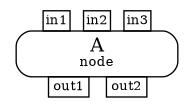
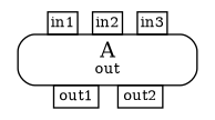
  digraph {
    rankdir=LR
-   n1 [label=<     <TABLE         BORDER="0"         CELLBORDER="0"         CELLSPACING="0"         CELLPADDING="0"     >         <TR>             <TD>                 <TABLE                     BORDER="0"                     CELLBORDER="0"                     CELLSPACING="0"                     CELLPADDING="0"                 >                     <TR>                         <TD WIDTH="20"></TD>                         <TD PORT="in1" BORDER="1" CELLPADDING="1"><FONT POINT-SIZE="10">in1</FONT></TD>                         <TD WIDTH="10"></TD>                         <TD PORT="in2" BORDER="1" CELLPADDING="1"><FONT POINT-SIZE="10">in2</FONT></TD>                         <TD WIDTH="10"></TD><TD PORT="in3" BORDER="1" CELLPADDING="1"><FONT POINT-SIZE="10">in3</FONT></TD>                         <TD WIDTH="20"></TD>                     </TR>                 </TABLE>             </TD>         </TR>         <TR>             <TD BORDER="1" STYLE="ROUNDED" CELLPADDING="4" COLOR="black">A<BR/><FONT POINT-SIZE="10">node</FONT></TD>         </TR>         <TR>             <TD BORDER="0">                 <TABLE BORDER="0" CELLBORDER="0" CELLSPACING="0" CELLPADDING="0">                     <TR>                         <TD WIDTH="20"></TD>                         <TD PORT="out1" BORDER="1" CELLPADDING="1"><FONT POINT-SIZE="10">out1</FONT></TD>                         <TD WIDTH="10"></TD>                         <TD PORT="out2" BORDER="1" CELLPADDING="1"><FONT POINT-SIZE="10">out2</FONT></TD>                         <TD WIDTH="20"></TD>                     </TR>                 </TABLE>             </TD>         </TR>     </TABLE> > shape=plaintext]
+   n1 [label=<     <TABLE         BORDER="0"         CELLBORDER="0"         CELLSPACING="0"         CELLPADDING="0"     >         <TR>             <TD>                 <TABLE                     BORDER="0"                     CELLBORDER="0"                     CELLSPACING="0"                     CELLPADDING="0"                 >                     <TR>                         <TD WIDTH="20"></TD>                         <TD PORT="in1" BORDER="1" CELLPADDING="1"><FONT POINT-SIZE="10">in1</FONT></TD>                         <TD WIDTH="10"></TD>                         <TD PORT="in2" BORDER="1" CELLPADDING="1"><FONT POINT-SIZE="10">in2</FONT></TD>                         <TD WIDTH="10"></TD><TD PORT="in3" BORDER="1" CELLPADDING="1"><FONT POINT-SIZE="10">in3</FONT></TD>                         <TD WIDTH="20"></TD>                     </TR>                 </TABLE>             </TD>         </TR>         <TR>             <TD BORDER="1" STYLE="ROUNDED" CELLPADDING="4" COLOR="black">A<BR/><FONT POINT-SIZE="10">out</FONT></TD>         </TR>         <TR>             <TD BORDER="0">                 <TABLE BORDER="0" CELLBORDER="0" CELLSPACING="0" CELLPADDING="0">                     <TR>                         <TD WIDTH="20"></TD>                         <TD PORT="out1" BORDER="1" CELLPADDING="1"><FONT POINT-SIZE="10">out1</FONT></TD>                         <TD WIDTH="10"></TD>                         <TD PORT="out2" BORDER="1" CELLPADDING="1"><FONT POINT-SIZE="10">out2</FONT></TD>                         <TD WIDTH="20"></TD>                     </TR>                 </TABLE>             </TD>         </TR>     </TABLE> > shape=plaintext]
  }
